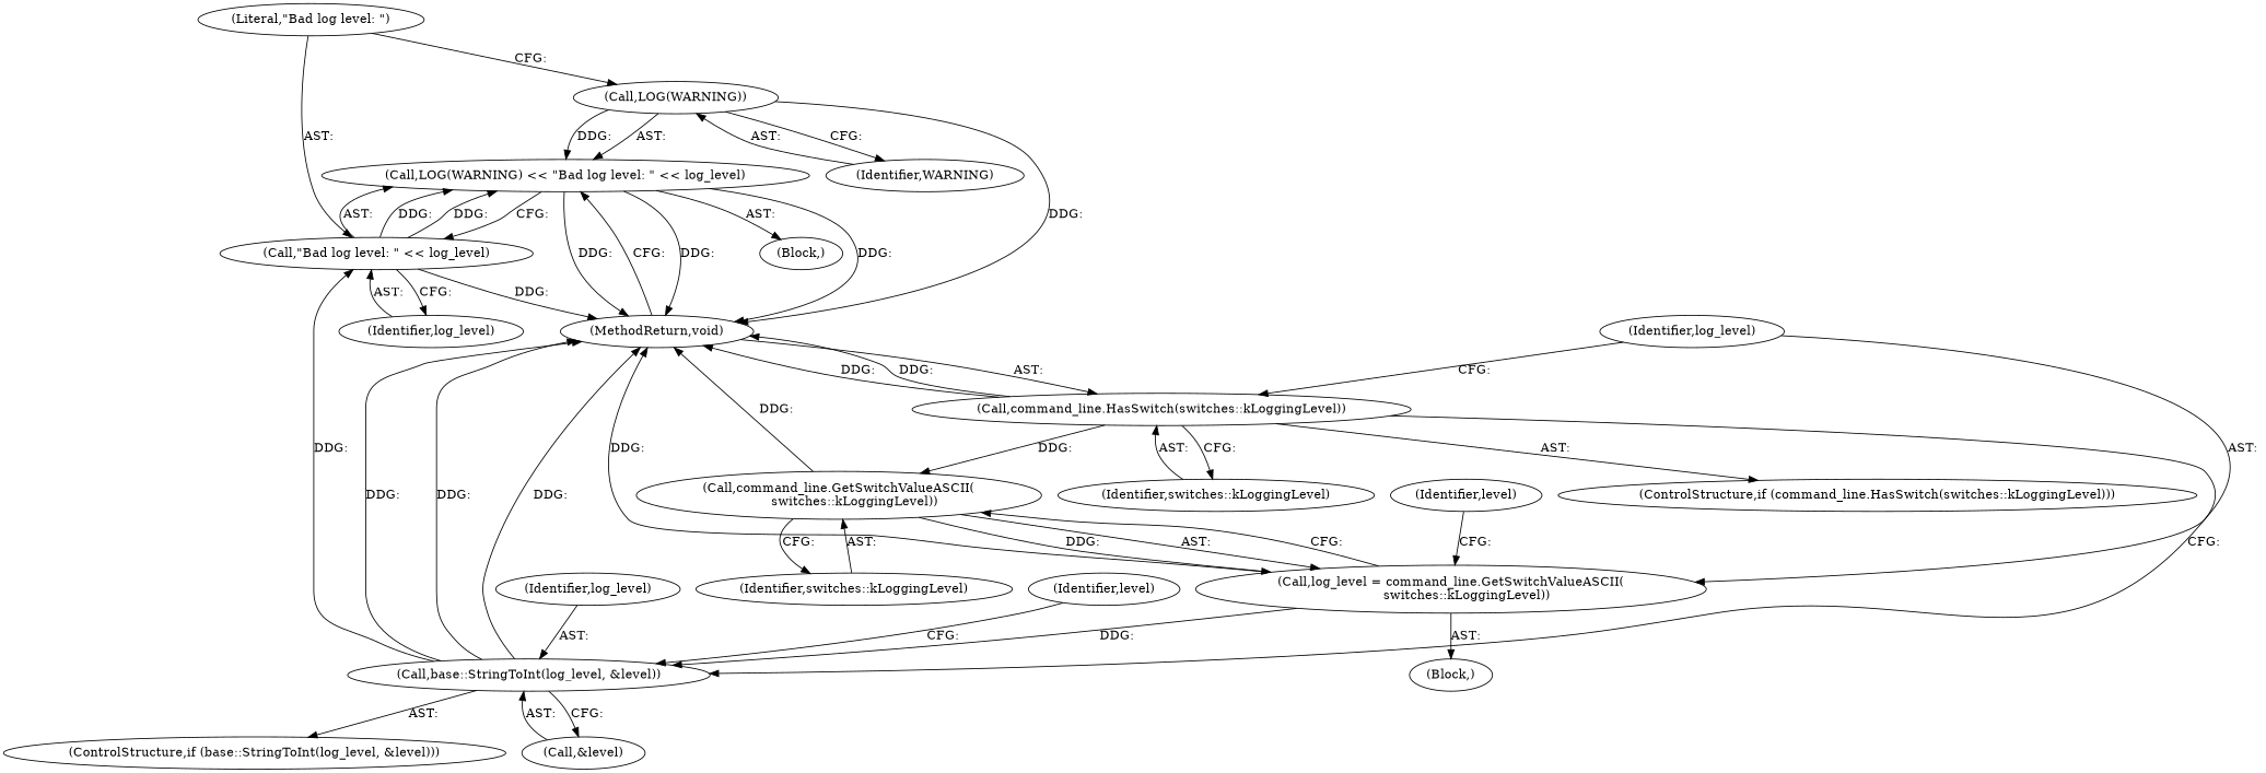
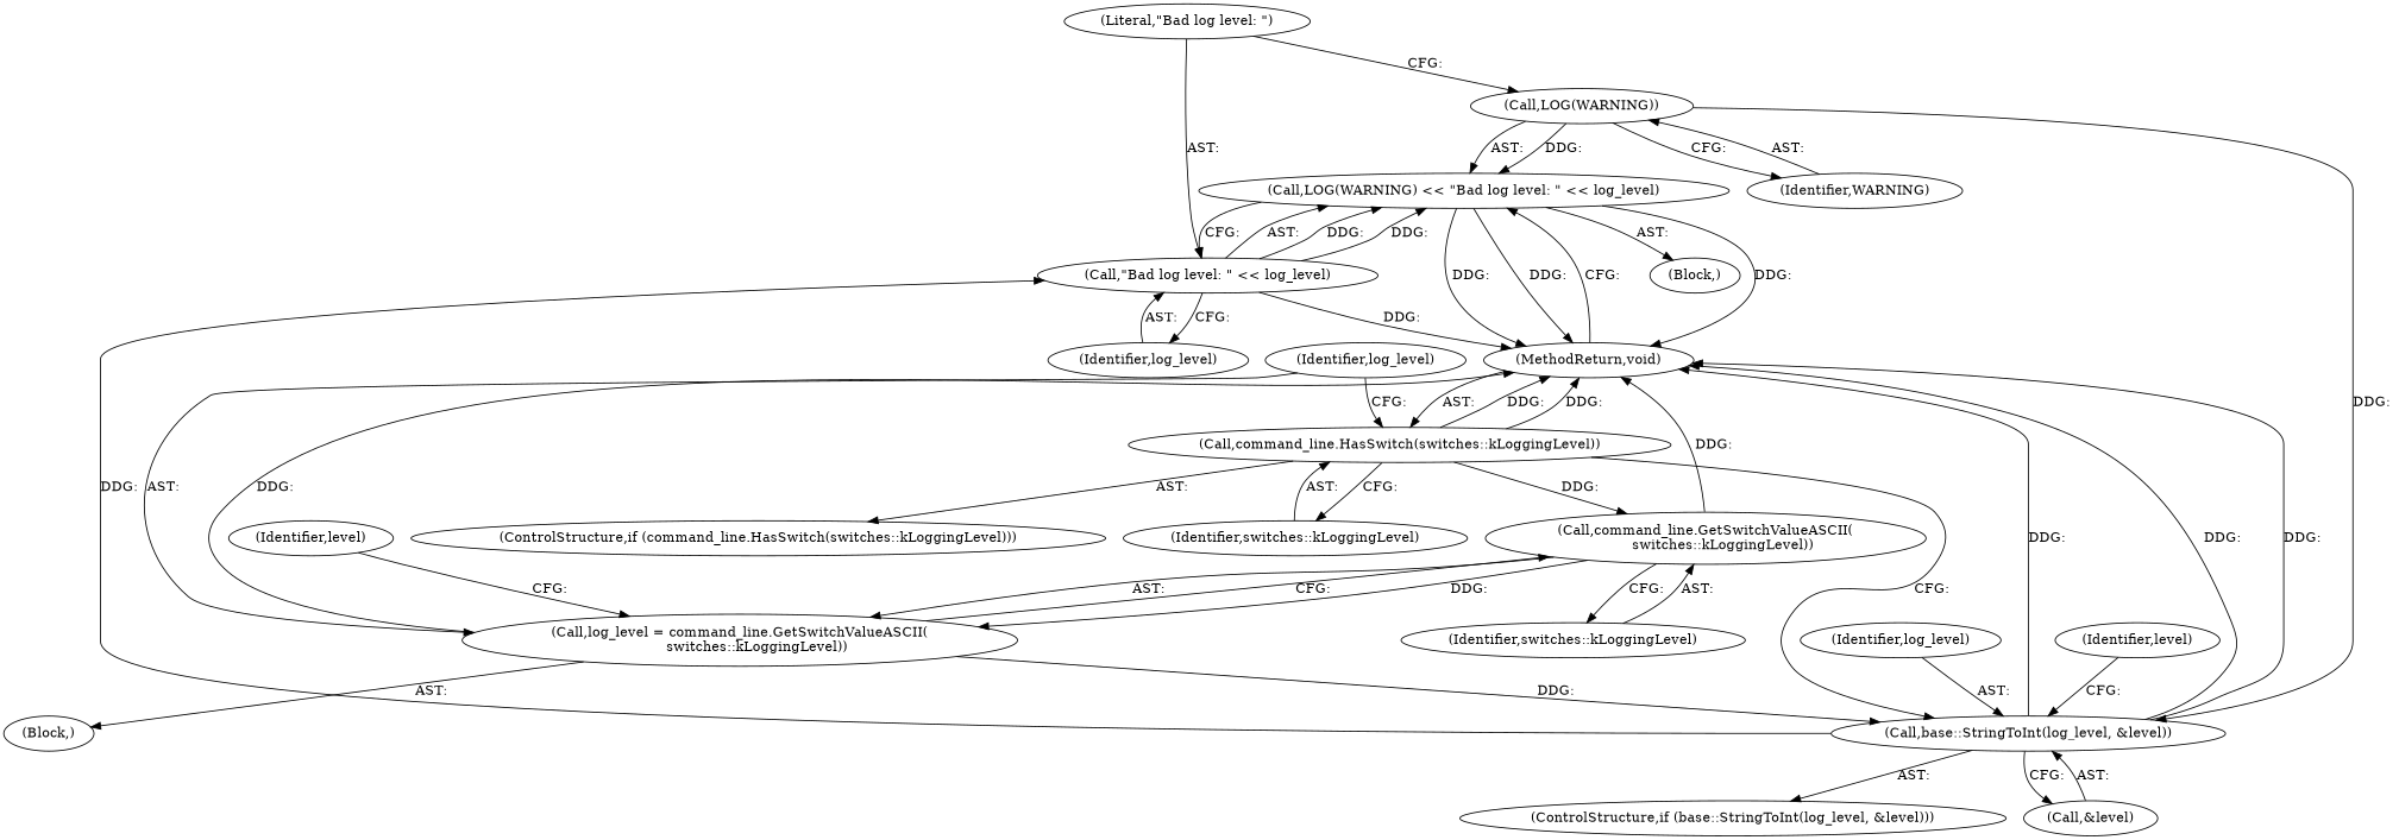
  digraph {
    n1 [label="(Call,LOG(WARNING) << \"Bad log level: \" << log_level)"]
    n2 [label="(Call,\"Bad log level: \" << log_level)"]
    n3 [label="(MethodReturn,void)"]
    n4 [label="(Block,)"]
    n5 [label="(Identifier,log_level)"]
    n6 [label="(Call,command_line.HasSwitch(switches::kLoggingLevel))"]
    n7 [label="(Call,LOG(WARNING))"]
    n8 [label="(Identifier,WARNING)"]
    n9 [label="(Call,base::StringToInt(log_level, &level))"]
    n10 [label="(ControlStructure,if (base::StringToInt(log_level, &level)))"]
    n11 [label="(Call,&level)"]
    n12 [label="(Call,log_level = command_line.GetSwitchValueASCII(\n        switches::kLoggingLevel))"]
    n13 [label="(Call,command_line.GetSwitchValueASCII(\n        switches::kLoggingLevel))"]
    n14 [label="(Block,)"]
    n15 [label="(Identifier,switches::kLoggingLevel)"]
    n16 [label="(Identifier,switches::kLoggingLevel)"]
    n17 [label="(ControlStructure,if (command_line.HasSwitch(switches::kLoggingLevel)))"]
    n18 [label="(Identifier,log_level)"]
    n19 [label="(Identifier,level)"]
    n20 [label="(Identifier,log_level)"]
    n21 [label="(Literal,\"Bad log level: \")"]
    n22 [label="(Identifier,level)"]
    n1 -> n2 [label="CFG: "]
    n1 -> n3 [label="DDG: "]
    n1 -> n3 [label="DDG: "]
    n1 -> n3 [label="DDG: "]
    n1 -> n4 [label="AST: "]
    n2 -> n1 [label="AST: "]
    n2 -> n1 [label="DDG: "]
    n2 -> n1 [label="DDG: "]
    n2 -> n3 [label="DDG: "]
    n2 -> n5 [label="CFG: "]
    n3 -> n1 [label="CFG: "]
    n3 -> n6 [label="AST: "]
    n5 -> n2 [label="AST: "]
    n6 -> n3 [label="DDG: "]
    n6 -> n3 [label="DDG: "]
    n6 -> n9 [label="CFG: "]
    n6 -> n13 [label="DDG: "]
    n6 -> n16 [label="CFG: "]
    n6 -> n17 [label="AST: "]
    n7 -> n1 [label="AST: "]
    n7 -> n1 [label="DDG: "]
-   n7 -> n3 [label="DDG: "]
+   n7 -> n9 [label="DDG: "]
    n7 -> n8 [label="CFG: "]
    n8 -> n7 [label="AST: "]
    n9 -> n2 [label="DDG: "]
    n9 -> n3 [label="DDG: "]
    n9 -> n3 [label="DDG: "]
    n9 -> n3 [label="DDG: "]
    n9 -> n10 [label="AST: "]
    n9 -> n11 [label="CFG: "]
    n11 -> n9 [label="AST: "]
    n12 -> n3 [label="DDG: "]
    n12 -> n9 [label="DDG: "]
    n12 -> n13 [label="CFG: "]
    n12 -> n14 [label="AST: "]
    n13 -> n3 [label="DDG: "]
    n13 -> n12 [label="AST: "]
    n13 -> n12 [label="DDG: "]
    n13 -> n15 [label="CFG: "]
    n15 -> n13 [label="AST: "]
    n16 -> n6 [label="AST: "]
    n18 -> n9 [label="AST: "]
    n19 -> n9 [label="CFG: "]
    n20 -> n6 [label="CFG: "]
    n20 -> n12 [label="AST: "]
    n21 -> n2 [label="AST: "]
    n21 -> n7 [label="CFG: "]
    n22 -> n12 [label="CFG: "]
  }
